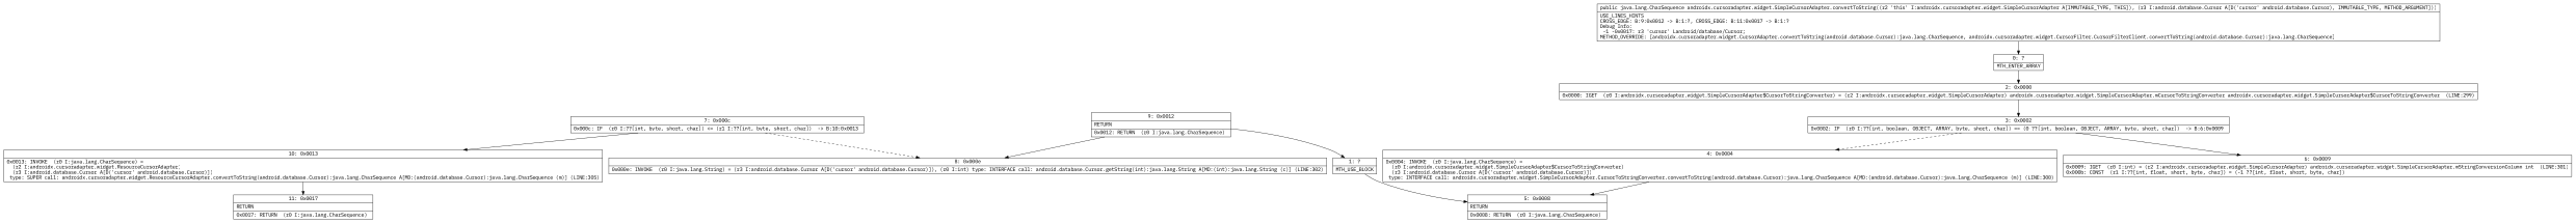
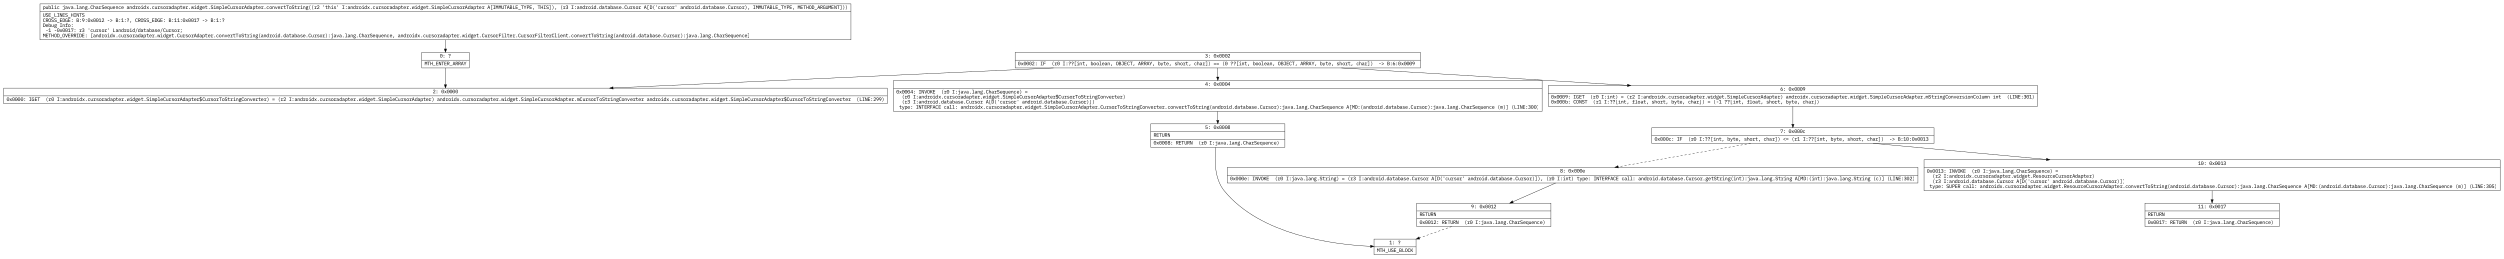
  digraph {
    fontname="IBM Plex Mono"
    node [fontname="IBM Plex Mono" shape=record]
    edge [fontname="IBM Plex Mono"]
    n1 [label="{0\:\ ?|MTH_ENTER_ARRAY\l}"]
    n2 [label="{2\:\ 0x0000|0x0000: IGET  (r0 I:androidx.cursoradapter.widget.SimpleCursorAdapter$CursorToStringConverter) = (r2 I:androidx.cursoradapter.widget.SimpleCursorAdapter) androidx.cursoradapter.widget.SimpleCursorAdapter.mCursorToStringConverter androidx.cursoradapter.widget.SimpleCursorAdapter$CursorToStringConverter  (LINE:299)\l}"]
    n3 [label="{3\:\ 0x0002|0x0002: IF  (r0 I:??[int, boolean, OBJECT, ARRAY, byte, short, char]) == (0 ??[int, boolean, OBJECT, ARRAY, byte, short, char])  \-\> B:6:0x0009 \l}"]
    n4 [label="{4\:\ 0x0004|0x0004: INVOKE  (r0 I:java.lang.CharSequence) = \l  (r0 I:androidx.cursoradapter.widget.SimpleCursorAdapter$CursorToStringConverter)\l  (r3 I:android.database.Cursor A[D('cursor' android.database.Cursor)])\l type: INTERFACE call: androidx.cursoradapter.widget.SimpleCursorAdapter.CursorToStringConverter.convertToString(android.database.Cursor):java.lang.CharSequence A[MD:(android.database.Cursor):java.lang.CharSequence (m)] (LINE:300)\l}"]
    n5 [label="{6\:\ 0x0009|0x0009: IGET  (r0 I:int) = (r2 I:androidx.cursoradapter.widget.SimpleCursorAdapter) androidx.cursoradapter.widget.SimpleCursorAdapter.mStringConversionColumn int  (LINE:301)\l0x000b: CONST  (r1 I:??[int, float, short, byte, char]) = (\-1 ??[int, float, short, byte, char]) \l}"]
    n6 [label="{5\:\ 0x0008|RETURN\l|0x0008: RETURN  (r0 I:java.lang.CharSequence) \l}"]
    n7 [label="{7\:\ 0x000c|0x000c: IF  (r0 I:??[int, byte, short, char]) \<= (r1 I:??[int, byte, short, char])  \-\> B:10:0x0013 \l}"]
    n8 [label="{1\:\ ?|MTH_USE_BLOCK\l}"]
    n9 [label="{8\:\ 0x000e|0x000e: INVOKE  (r0 I:java.lang.String) = (r3 I:android.database.Cursor A[D('cursor' android.database.Cursor)]), (r0 I:int) type: INTERFACE call: android.database.Cursor.getString(int):java.lang.String A[MD:(int):java.lang.String (c)] (LINE:302)\l}"]
    n10 [label="{10\:\ 0x0013|0x0013: INVOKE  (r0 I:java.lang.CharSequence) = \l  (r2 I:androidx.cursoradapter.widget.ResourceCursorAdapter)\l  (r3 I:android.database.Cursor A[D('cursor' android.database.Cursor)])\l type: SUPER call: androidx.cursoradapter.widget.ResourceCursorAdapter.convertToString(android.database.Cursor):java.lang.CharSequence A[MD:(android.database.Cursor):java.lang.CharSequence (m)] (LINE:305)\l}"]
    n11 [label="{9\:\ 0x0012|RETURN\l|0x0012: RETURN  (r0 I:java.lang.CharSequence) \l}"]
    n12 [label="{11\:\ 0x0017|RETURN\l|0x0017: RETURN  (r0 I:java.lang.CharSequence) \l}"]
    n13 [label="{public java.lang.CharSequence androidx.cursoradapter.widget.SimpleCursorAdapter.convertToString((r2 'this' I:androidx.cursoradapter.widget.SimpleCursorAdapter A[IMMUTABLE_TYPE, THIS]), (r3 I:android.database.Cursor A[D('cursor' android.database.Cursor), IMMUTABLE_TYPE, METHOD_ARGUMENT]))  | USE_LINES_HINTS\lCROSS_EDGE: B:9:0x0012 \-\> B:1:?, CROSS_EDGE: B:11:0x0017 \-\> B:1:?\lDebug Info:\l  \-1 \-0x0017: r3 'cursor' Landroid\/database\/Cursor;\lMETHOD_OVERRIDE: [androidx.cursoradapter.widget.CursorAdapter.convertToString(android.database.Cursor):java.lang.CharSequence, androidx.cursoradapter.widget.CursorFilter.CursorFilterClient.convertToString(android.database.Cursor):java.lang.CharSequence]\l}"]
    n1 -> n2
-   n2 -> n3
-   n3 -> n4 [style=dashed]
+   n3 -> n2
+   n3 -> n4 [style=solid]
    n3 -> n5
    n4 -> n6
-   n8 -> n6
+   n5 -> n7
+   n6 -> n8
    n7 -> n9 [style=dashed]
    n7 -> n10
-   n11 -> n9
+   n9 -> n11
    n10 -> n12
-   n11 -> n8
+   n11 -> n8 [style=dashed]
    n13 -> n1
  }
